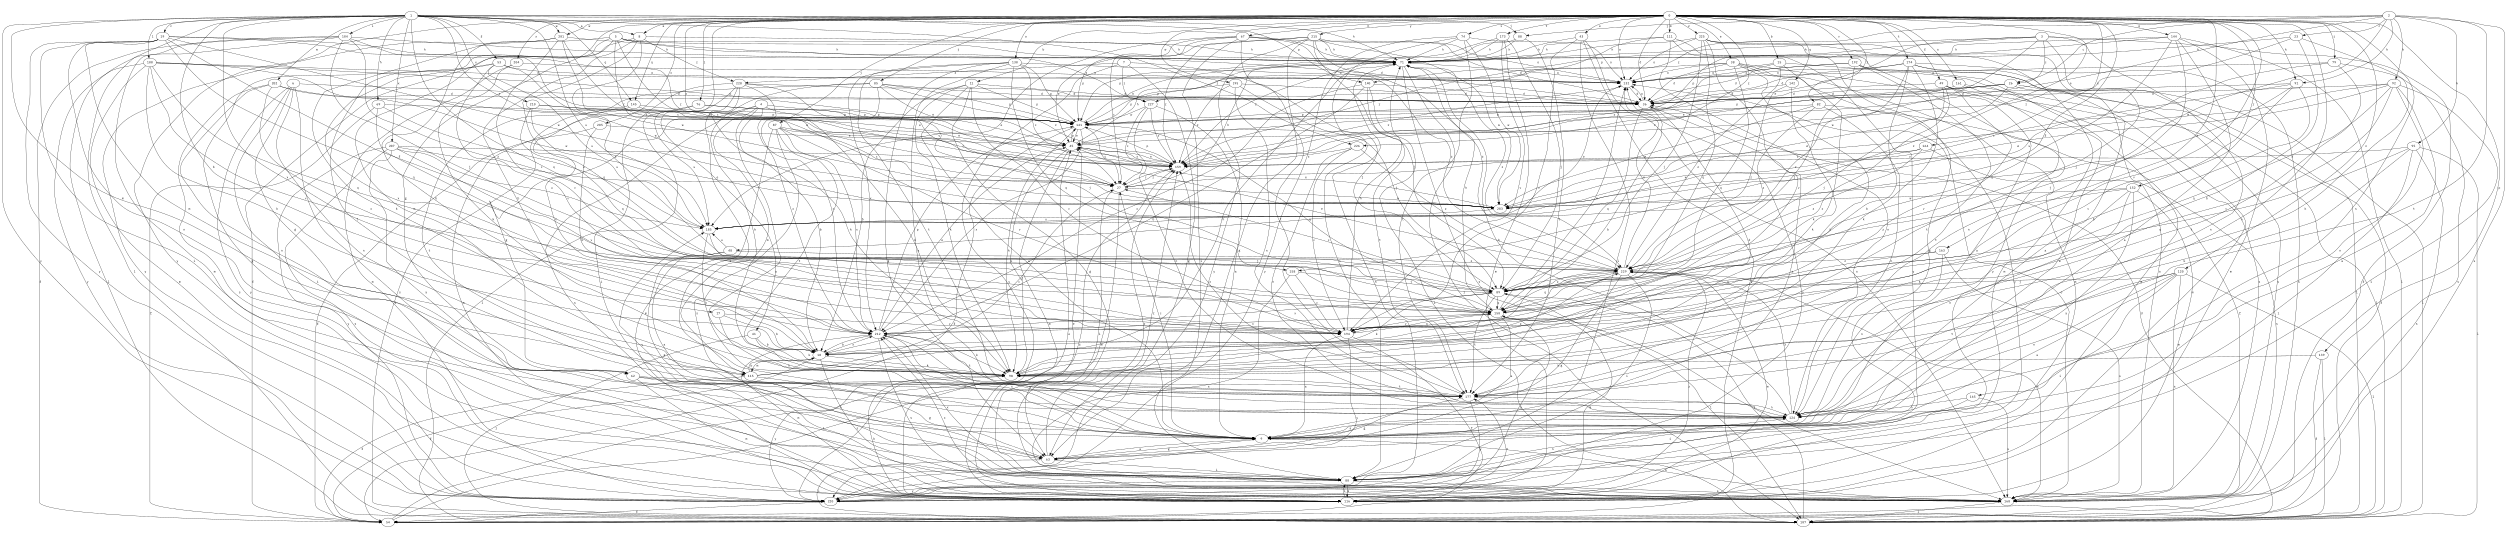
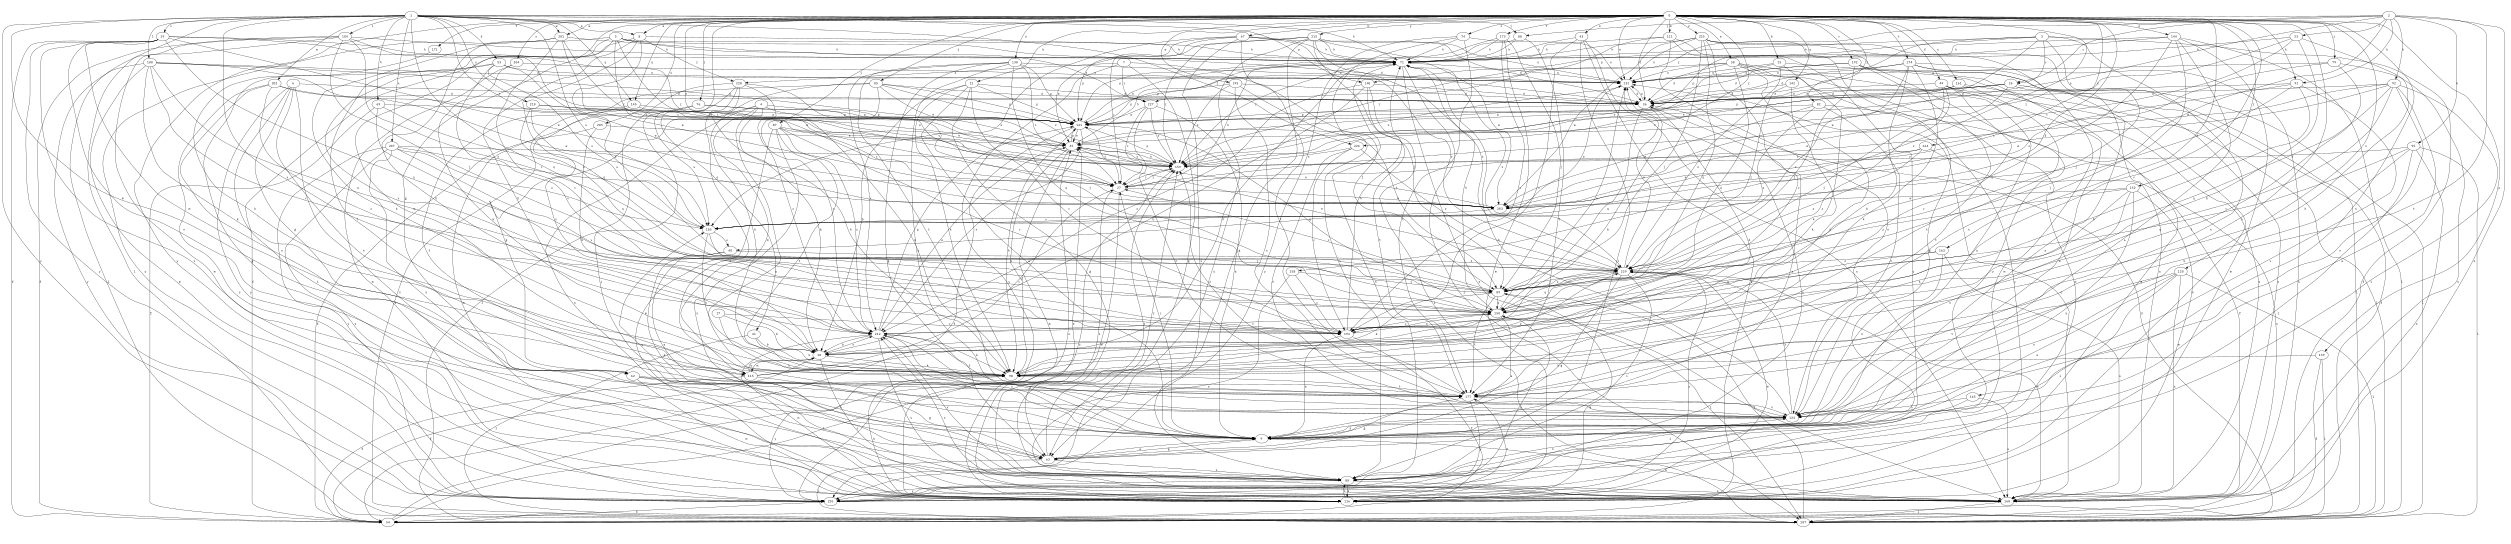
  strict digraph {
    fontname="IBM Plex Mono"
    node [fontname="IBM Plex Mono"]
    edge [fontname="IBM Plex Mono"]
    0
    8
    11
    15
    36
    38
    41
    43
    48
    49
    62
    67
    74
    76
    79
    82
    85
    87
    91
    111
    120
    124
    130
    132
    139
    142
    144
    145
    152
    158
    159
    161
    163
    164
    165
+   171
    173
    174
    192
    194
    195
    201
    204
    205
    215
    220
    225
    226
    71
    150
    54
    18
    228
    229
    9
    98
    141
    63
    168
    177
    116
    107
    80
    185
    212
    89
    27
    203
    45
    1
    17
    19
    53
    69
    88
    100
    104
    115
    140
    202
    207
    210
    2
    23
    26
    92
    95
    227
    3
    4
    5
    6
    7
    0 -> 8 [label=a]
    0 -> 11 [label=b]
    0 -> 15 [label=b]
    0 -> 36 [label=d]
    0 -> 38 [label=e]
    0 -> 41 [label=e]
    0 -> 43 [label=e]
    0 -> 48 [label=f]
    0 -> 49 [label=f]
    0 -> 62 [label=g]
    0 -> 67 [label=h]
    0 -> 74 [label=i]
    0 -> 76 [label=i]
    0 -> 79 [label=i]
    0 -> 82 [label=j]
    0 -> 85 [label=j]
    0 -> 87 [label=j]
    0 -> 91 [label=k]
    0 -> 111 [label=m]
    0 -> 120 [label=n]
    0 -> 124 [label=n]
    0 -> 130 [label=o]
    0 -> 132 [label=o]
    0 -> 139 [label=p]
    0 -> 142 [label=q]
    0 -> 144 [label=q]
    0 -> 145 [label=q]
    0 -> 152 [label=r]
    0 -> 158 [label=r]
    0 -> 159 [label=r]
    0 -> 161 [label=s]
    0 -> 163 [label=s]
    0 -> 164 [label=s]
    0 -> 165 [label=s]
+   0 -> 171 [label=t]
    0 -> 173 [label=t]
    0 -> 174 [label=t]
    0 -> 192 [label=v]
    0 -> 194 [label=v]
    0 -> 195 [label=w]
    0 -> 201 [label=w]
    0 -> 204 [label=x]
    0 -> 205 [label=x]
    0 -> 215 [label=y]
    0 -> 220 [label=y]
    0 -> 225 [label=z]
    0 -> 226 [label=z]
    8 -> 71 [label=h]
    8 -> 150 [label=q]
    8 -> 54 [label=f]
    8 -> 18 [label=b]
    8 -> 228 [label=z]
    8 -> 229 [label=z]
    11 -> 36 [label=d]
    11 -> 194 [label=v]
    11 -> 18 [label=b]
    11 -> 9 [label=a]
    11 -> 98 [label=k]
    11 -> 141 [label=p]
    11 -> 63 [label=g]
    15 -> 132 [label=o]
    15 -> 159 [label=r]
    15 -> 229 [label=z]
    15 -> 98 [label=k]
    15 -> 168 [label=s]
    36 -> 132 [label=o]
    36 -> 150 [label=q]
    36 -> 18 [label=b]
    36 -> 9 [label=a]
    36 -> 141 [label=p]
    38 -> 36 [label=d]
    38 -> 132 [label=o]
    38 -> 220 [label=y]
    38 -> 150 [label=q]
    38 -> 9 [label=a]
    38 -> 141 [label=p]
    38 -> 177 [label=t]
    38 -> 116 [label=m]
    41 -> 18 [label=b]
    41 -> 98 [label=k]
    41 -> 107 [label=l]
    43 -> 194 [label=v]
    43 -> 71 [label=h]
    43 -> 54 [label=f]
    43 -> 168 [label=s]
    43 -> 80 [label=i]
    48 -> 229 [label=z]
    48 -> 9 [label=a]
    48 -> 63 [label=g]
-   48 -> 185 [label=u]
+   185 -> 48 [label=u]
    49 -> 36 [label=d]
    49 -> 194 [label=v]
    49 -> 9 [label=a]
    49 -> 116 [label=m]
    49 -> 212 [label=x]
    49 -> 89 [label=j]
    62 -> 9 [label=a]
    62 -> 177 [label=t]
    62 -> 116 [label=m]
    62 -> 80 [label=i]
    67 -> 36 [label=d]
    67 -> 71 [label=h]
    67 -> 229 [label=z]
    67 -> 141 [label=p]
    67 -> 177 [label=t]
    67 -> 80 [label=i]
    67 -> 185 [label=u]
    67 -> 27 [label=c]
    74 -> 132 [label=o]
    74 -> 220 [label=y]
    74 -> 71 [label=h]
    74 -> 177 [label=t]
    74 -> 80 [label=i]
-   74 -> 203 [label=w]
+   225 -> 203 [label=w]
    76 -> 141 [label=p]
    76 -> 116 [label=m]
    76 -> 185 [label=u]
    76 -> 45 [label=e]
    79 -> 132 [label=o]
    79 -> 168 [label=s]
    79 -> 177 [label=t]
    79 -> 185 [label=u]
    82 -> 124 [label=n]
    82 -> 54 [label=f]
    82 -> 229 [label=z]
    82 -> 141 [label=p]
    82 -> 203 [label=w]
    85 -> 36 [label=d]
    85 -> 159 [label=r]
    85 -> 98 [label=k]
    85 -> 141 [label=p]
    85 -> 107 [label=l]
    85 -> 212 [label=x]
    85 -> 45 [label=e]
    87 -> 194 [label=v]
    87 -> 168 [label=s]
    87 -> 177 [label=t]
    87 -> 116 [label=m]
    87 -> 212 [label=x]
    87 -> 27 [label=c]
    87 -> 45 [label=e]
    91 -> 36 [label=d]
-   91 -> 194 [label=v]
+   91 -> 9 [label=v]
    91 -> 18 [label=b]
    91 -> 185 [label=u]
    91 -> 89 [label=j]
    111 -> 124 [label=n]
    111 -> 159 [label=r]
    111 -> 220 [label=y]
    111 -> 71 [label=h]
    111 -> 63 [label=g]
    120 -> 124 [label=n]
    120 -> 9 [label=a]
    120 -> 168 [label=s]
    120 -> 177 [label=t]
    120 -> 107 [label=l]
    120 -> 80 [label=i]
-   120 -> 89 [label=j]
    124 -> 71 [label=h]
    124 -> 229 [label=z]
    124 -> 9 [label=a]
    130 -> 132 [label=o]
    130 -> 150 [label=q]
    130 -> 9 [label=a]
    130 -> 141 [label=p]
    130 -> 63 [label=g]
    130 -> 177 [label=t]
    130 -> 212 [label=x]
    130 -> 27 [label=c]
    132 -> 36 [label=d]
    132 -> 159 [label=r]
    139 -> 54 [label=f]
    139 -> 98 [label=k]
    139 -> 107 [label=l]
    142 -> 36 [label=d]
    142 -> 229 [label=z]
    142 -> 98 [label=k]
    144 -> 124 [label=n]
    144 -> 71 [label=h]
    144 -> 150 [label=q]
    144 -> 9 [label=a]
    144 -> 141 [label=p]
    144 -> 116 [label=m]
    144 -> 107 [label=l]
    145 -> 141 [label=p]
    145 -> 177 [label=t]
    145 -> 212 [label=x]
    145 -> 27 [label=c]
    152 -> 124 [label=n]
    152 -> 229 [label=z]
    152 -> 9 [label=a]
    152 -> 98 [label=k]
    152 -> 116 [label=m]
    152 -> 203 [label=w]
    158 -> 194 [label=v]
    158 -> 168 [label=s]
    158 -> 89 [label=j]
    159 -> 141 [label=p]
    159 -> 27 [label=c]
    159 -> 45 [label=e]
    161 -> 159 [label=r]
    161 -> 177 [label=t]
    161 -> 107 [label=l]
    163 -> 124 [label=n]
    163 -> 150 [label=q]
    163 -> 229 [label=z]
    163 -> 168 [label=s]
    164 -> 159 [label=r]
    164 -> 229 [label=z]
    164 -> 168 [label=s]
    164 -> 203 [label=w]
    165 -> 124 [label=n]
    165 -> 168 [label=s]
    165 -> 80 [label=i]
+   171 -> 98 [label=k]
    173 -> 194 [label=v]
    173 -> 71 [label=h]
    173 -> 141 [label=p]
    173 -> 116 [label=m]
    173 -> 89 [label=j]
    174 -> 36 [label=d]
    174 -> 132 [label=o]
    174 -> 18 [label=b]
    174 -> 229 [label=z]
    174 -> 9 [label=a]
    174 -> 98 [label=k]
    174 -> 168 [label=s]
    174 -> 107 [label=l]
    192 -> 36 [label=d]
    192 -> 132 [label=o]
    192 -> 168 [label=s]
    192 -> 177 [label=t]
    192 -> 116 [label=m]
    192 -> 89 [label=j]
-   194 -> 220 [label=y]
    194 -> 71 [label=h]
    194 -> 150 [label=q]
    194 -> 54 [label=f]
    194 -> 9 [label=a]
    195 -> 36 [label=d]
    195 -> 124 [label=n]
    195 -> 159 [label=r]
    195 -> 141 [label=p]
    195 -> 89 [label=j]
    201 -> 194 [label=v]
    201 -> 220 [label=y]
    201 -> 71 [label=h]
    201 -> 18 [label=b]
    201 -> 27 [label=c]
    201 -> 203 [label=w]
    204 -> 132 [label=o]
    204 -> 98 [label=k]
    204 -> 116 [label=m]
    205 -> 54 [label=f]
    205 -> 18 [label=b]
    205 -> 45 [label=e]
    215 -> 132 [label=o]
    215 -> 159 [label=r]
    215 -> 220 [label=y]
    215 -> 71 [label=h]
    215 -> 229 [label=z]
    215 -> 63 [label=g]
    215 -> 89 [label=j]
    215 -> 203 [label=w]
    215 -> 45 [label=e]
    220 -> 132 [label=o]
    220 -> 71 [label=h]
    220 -> 150 [label=q]
    220 -> 54 [label=f]
    225 -> 132 [label=o]
    225 -> 194 [label=v]
    225 -> 220 [label=y]
    225 -> 71 [label=h]
    225 -> 150 [label=q]
    225 -> 168 [label=s]
    225 -> 116 [label=m]
    225 -> 89 [label=j]
    226 -> 124 [label=n]
    226 -> 159 [label=r]
    226 -> 194 [label=v]
    226 -> 229 [label=z]
    71 -> 132 [label=o]
    71 -> 229 [label=z]
    71 -> 168 [label=s]
    71 -> 107 [label=l]
    150 -> 132 [label=o]
    150 -> 194 [label=v]
    150 -> 71 [label=h]
    150 -> 9 [label=a]
    150 -> 116 [label=m]
    150 -> 212 [label=x]
    54 -> 159 [label=r]
    54 -> 45 [label=e]
    18 -> 54 [label=f]
    18 -> 98 [label=k]
    18 -> 168 [label=s]
    18 -> 212 [label=x]
    18 -> 115 [label=m]
-   228 -> 36 [label=d]
+   161 -> 36 [label=d]
    228 -> 9 [label=a]
    228 -> 98 [label=k]
    228 -> 107 [label=l]
    228 -> 80 [label=i]
    228 -> 212 [label=x]
    228 -> 89 [label=j]
    229 -> 132 [label=o]
    229 -> 150 [label=q]
    229 -> 63 [label=g]
    229 -> 168 [label=s]
    229 -> 116 [label=m]
    229 -> 80 [label=i]
    229 -> 89 [label=j]
    229 -> 45 [label=e]
    9 -> 63 [label=g]
    9 -> 168 [label=s]
    9 -> 212 [label=x]
    9 -> 27 [label=c]
    98 -> 36 [label=d]
    98 -> 220 [label=y]
    98 -> 229 [label=z]
    98 -> 177 [label=t]
    141 -> 71 [label=h]
    141 -> 150 [label=q]
    141 -> 54 [label=f]
    141 -> 98 [label=k]
    141 -> 212 [label=x]
    141 -> 27 [label=c]
    141 -> 45 [label=e]
    63 -> 159 [label=r]
    63 -> 9 [label=a]
    63 -> 107 [label=l]
    63 -> 80 [label=i]
    63 -> 185 [label=u]
    168 -> 132 [label=o]
    168 -> 107 [label=l]
    168 -> 212 [label=x]
    177 -> 124 [label=n]
    177 -> 159 [label=r]
    177 -> 220 [label=y]
    177 -> 63 [label=g]
    116 -> 229 [label=z]
    116 -> 98 [label=k]
    116 -> 177 [label=t]
    116 -> 80 [label=i]
    116 -> 45 [label=e]
    107 -> 36 [label=d]
    107 -> 89 [label=j]
    80 -> 124 [label=n]
    80 -> 159 [label=r]
    80 -> 220 [label=y]
    80 -> 168 [label=s]
    80 -> 116 [label=m]
    80 -> 212 [label=x]
    185 -> 132 [label=o]
    185 -> 98 [label=k]
    185 -> 89 [label=j]
    212 -> 18 [label=b]
    212 -> 9 [label=a]
    212 -> 98 [label=k]
    212 -> 141 [label=p]
    212 -> 168 [label=s]
    212 -> 177 [label=t]
    212 -> 116 [label=m]
    212 -> 45 [label=e]
    89 -> 150 [label=q]
    89 -> 229 [label=z]
    89 -> 98 [label=k]
    89 -> 177 [label=t]
    89 -> 107 [label=l]
-   89 -> 212 [label=x]
    89 -> 27 [label=c]
    27 -> 159 [label=r]
    27 -> 71 [label=h]
    27 -> 116 [label=m]
    27 -> 80 [label=i]
    27 -> 203 [label=w]
    203 -> 185 [label=u]
    203 -> 45 [label=e]
    45 -> 159 [label=r]
    45 -> 71 [label=h]
    45 -> 98 [label=k]
    45 -> 141 [label=p]
    45 -> 116 [label=m]
    1 -> 8 [label=a]
    1 -> 145 [label=q]
    1 -> 159 [label=r]
    1 -> 201 [label=w]
    1 -> 220 [label=y]
    1 -> 226 [label=z]
    1 -> 71 [label=h]
    1 -> 150 [label=q]
    1 -> 107 [label=l]
    1 -> 185 [label=u]
    1 -> 212 [label=x]
-   1 -> 17 [label=b]
    1 -> 19 [label=c]
    1 -> 53 [label=f]
    1 -> 69 [label=h]
    1 -> 88 [label=j]
    1 -> 100 [label=l]
    1 -> 104 [label=l]
    1 -> 115 [label=m]
    1 -> 140 [label=p]
    1 -> 202 [label=w]
    1 -> 207 [label=x]
    1 -> 210 [label=x]
    17 -> 124 [label=n]
    17 -> 194 [label=v]
    17 -> 18 [label=b]
    19 -> 124 [label=n]
    19 -> 159 [label=r]
    19 -> 220 [label=y]
    19 -> 71 [label=h]
    19 -> 150 [label=q]
-   19 -> 158 [label=f]
+   19 -> 54 [label=f]
    19 -> 80 [label=i]
    19 -> 203 [label=w]
    19 -> 115 [label=m]
    53 -> 132 [label=o]
    53 -> 194 [label=v]
    53 -> 63 [label=g]
    53 -> 185 [label=u]
    53 -> 212 [label=x]
    53 -> 203 [label=w]
    69 -> 194 [label=v]
    69 -> 54 [label=f]
    69 -> 141 [label=p]
    69 -> 185 [label=u]
    88 -> 159 [label=r]
    88 -> 71 [label=h]
    88 -> 177 [label=t]
    100 -> 132 [label=o]
    100 -> 159 [label=r]
    100 -> 194 [label=v]
    100 -> 220 [label=y]
    100 -> 150 [label=q]
-   100 -> 18 [label=k]
+   100 -> 98 [label=k]
    100 -> 141 [label=p]
    100 -> 116 [label=m]
    104 -> 159 [label=r]
    104 -> 71 [label=h]
    104 -> 54 [label=f]
    104 -> 229 [label=z]
    104 -> 116 [label=m]
    104 -> 107 [label=l]
    104 -> 89 [label=j]
    115 -> 71 [label=h]
    115 -> 54 [label=f]
    115 -> 18 [label=b]
    115 -> 63 [label=g]
    115 -> 27 [label=c]
    140 -> 36 [label=d]
    140 -> 18 [label=b]
    140 -> 177 [label=t]
    140 -> 107 [label=l]
    140 -> 212 [label=x]
    202 -> 36 [label=d]
    202 -> 124 [label=n]
    202 -> 168 [label=s]
    202 -> 212 [label=x]
    202 -> 203 [label=w]
    207 -> 159 [label=r]
    207 -> 194 [label=v]
    207 -> 220 [label=y]
    207 -> 9 [label=a]
    207 -> 168 [label=s]
    207 -> 185 [label=u]
    207 -> 27 [label=c]
    210 -> 150 [label=q]
    210 -> 141 [label=p]
    210 -> 185 [label=u]
    210 -> 45 [label=e]
    2 -> 91 [label=k]
    2 -> 168 [label=s]
    2 -> 177 [label=t]
    2 -> 203 [label=w]
    2 -> 45 [label=e]
    2 -> 88 [label=j]
    2 -> 23 [label=c]
    2 -> 26 [label=c]
    2 -> 92 [label=k]
    2 -> 95 [label=k]
    2 -> 227 [label=z]
    23 -> 159 [label=r]
    23 -> 71 [label=h]
    23 -> 18 [label=b]
    23 -> 98 [label=k]
+   23 -> 27 [label=c]
    26 -> 36 [label=d]
    26 -> 54 [label=f]
    26 -> 141 [label=p]
    26 -> 107 [label=l]
    26 -> 203 [label=w]
    26 -> 45 [label=e]
    92 -> 36 [label=d]
    92 -> 124 [label=n]
    92 -> 194 [label=v]
    92 -> 150 [label=q]
    92 -> 9 [label=a]
    92 -> 80 [label=i]
    92 -> 27 [label=c]
    92 -> 203 [label=w]
    95 -> 159 [label=r]
    95 -> 150 [label=q]
    95 -> 98 [label=k]
    95 -> 168 [label=s]
    95 -> 107 [label=l]
    95 -> 80 [label=i]
    227 -> 124 [label=n]
    227 -> 159 [label=r]
    227 -> 9 [label=a]
    227 -> 141 [label=p]
    227 -> 27 [label=c]
    3 -> 124 [label=n]
    3 -> 71 [label=h]
    3 -> 54 [label=f]
    3 -> 89 [label=j]
    3 -> 203 [label=w]
    3 -> 45 [label=e]
    3 -> 140 [label=p]
    3 -> 26 [label=c]
    4 -> 62 [label=g]
    4 -> 18 [label=b]
    4 -> 9 [label=a]
    4 -> 98 [label=k]
    4 -> 141 [label=p]
    4 -> 168 [label=s]
    4 -> 115 [label=m]
    5 -> 36 [label=d]
    5 -> 71 [label=h]
    5 -> 98 [label=k]
    5 -> 177 [label=t]
    5 -> 27 [label=c]
    5 -> 203 [label=w]
    5 -> 115 [label=m]
    5 -> 227 [label=z]
    6 -> 36 [label=d]
    6 -> 62 [label=g]
    6 -> 124 [label=n]
    6 -> 220 [label=y]
    6 -> 168 [label=s]
    6 -> 80 [label=i]
    7 -> 220 [label=y]
    7 -> 228 [label=z]
    7 -> 63 [label=g]
    7 -> 89 [label=j]
    7 -> 227 [label=z]
  }
